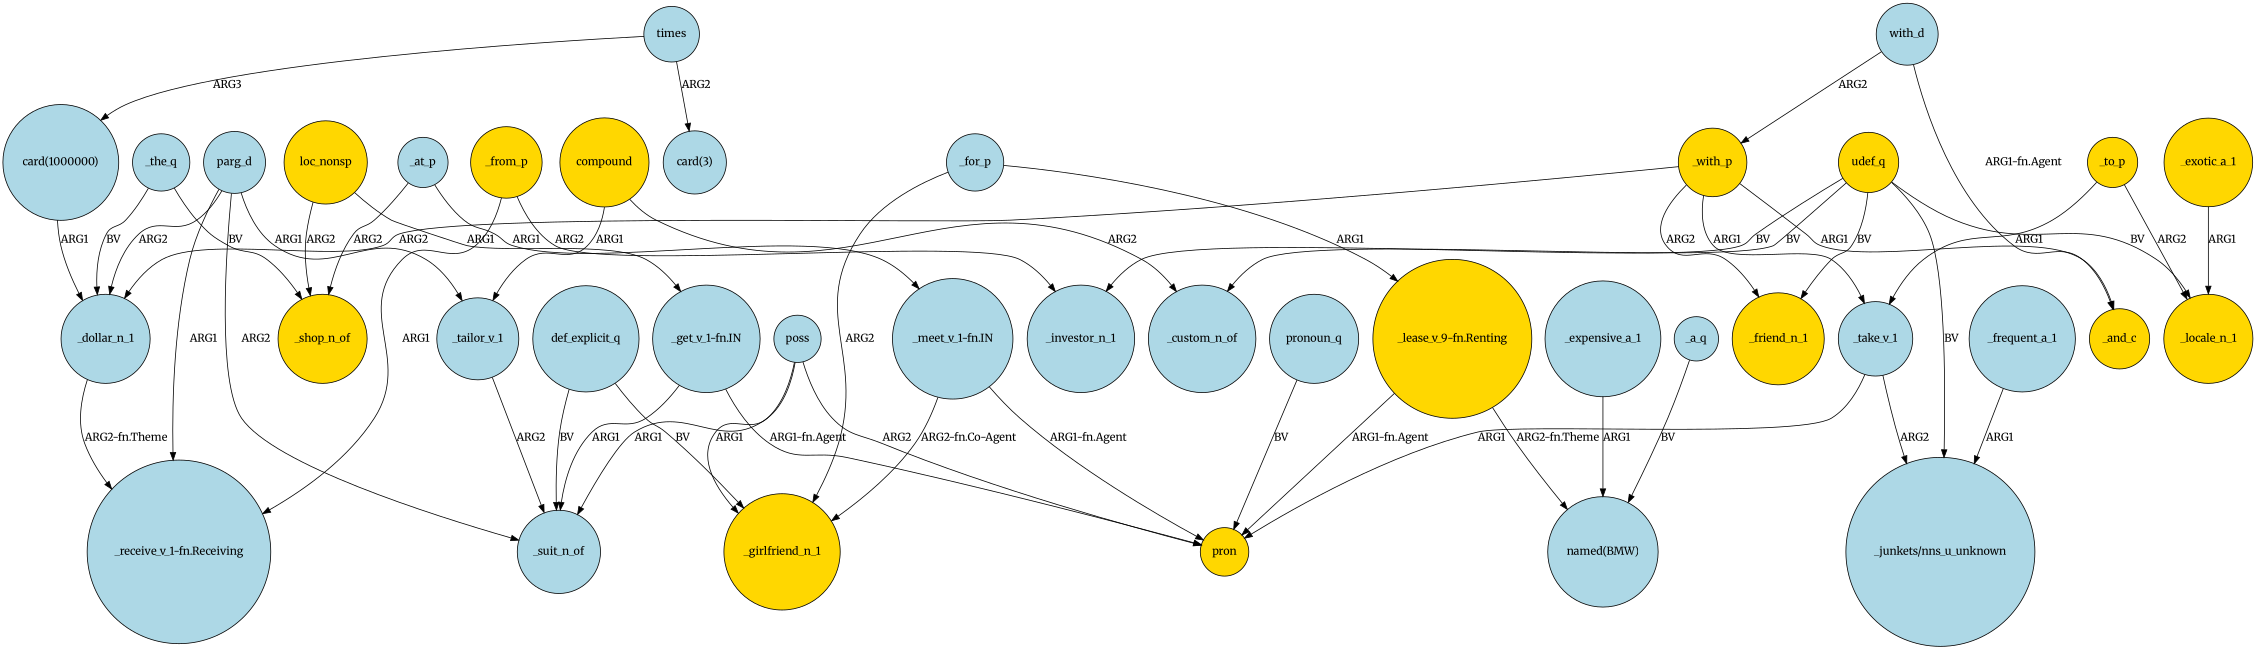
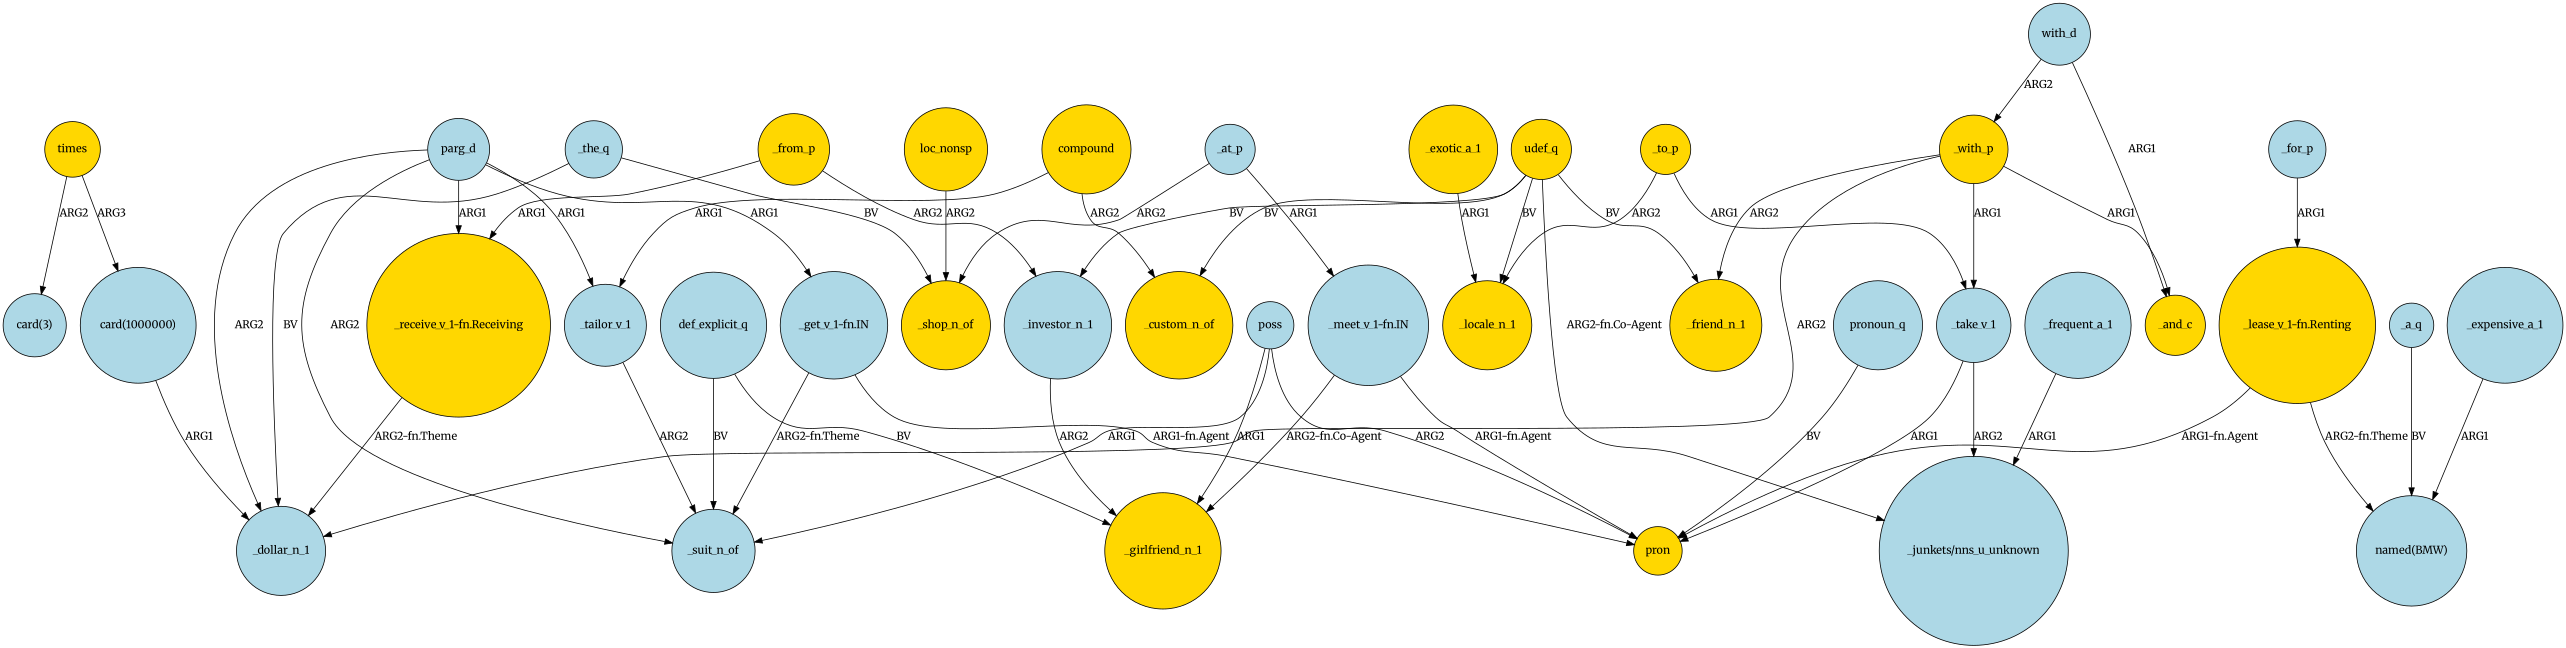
  digraph {
    fontname=Merriweather
    node [fillcolor=lightblue fontname=Merriweather shape=circle style=filled]
    edge [fontname=Merriweather]
    "card(1000000)"
    _dollar_n_1
    _at_p
    "_meet_v_1-fn.IN"
    _shop_n_of [fillcolor=gold]
    pron [fillcolor=gold]
    _girlfriend_n_1 [fillcolor=gold]
    poss
    _suit_n_of
    udef_q [fillcolor=gold]
    _investor_n_1
-   _custom_n_of
+   _custom_n_of [fillcolor=gold]
    "_junkets/nns_u_unknown"
    _friend_n_1 [fillcolor=gold]
    _locale_n_1 [fillcolor=gold]
    loc_nonsp [fillcolor=gold]
    "_get_v_1-fn.IN"
    _expensive_a_1
    "named(BMW)"
    parg_d
-   "_receive_v_1-fn.Receiving"
+   "_receive_v_1-fn.Receiving" [fillcolor=gold]
    _tailor_v_1
    def_explicit_q
    _the_q
    n25 [label=with_d]
    _with_p [fillcolor=gold]
    _and_c [fillcolor=gold]
    _take_v_1
-   "_lease_v_1-fn.Renting" [fillcolor=gold label="_lease_v_9-fn.Renting"]
+   "_lease_v_1-fn.Renting" [fillcolor=gold]
    _frequent_a_1
    _for_p
    _to_p [fillcolor=gold]
    pronoun_q
    compound [fillcolor=gold]
-   times
+   times [fillcolor=gold]
    "card(3)"
    _a_q
    _from_p [fillcolor=gold]
    _exotic_a_1 [fillcolor=gold]
    "card(1000000)" -> _dollar_n_1 [label=ARG1]
    _at_p -> "_meet_v_1-fn.IN" [label=ARG1]
    _at_p -> _shop_n_of [label=ARG2]
    "_meet_v_1-fn.IN" -> pron [label="ARG1-fn.Agent"]
    "_meet_v_1-fn.IN" -> _girlfriend_n_1 [label="ARG2-fn.Co-Agent"]
    poss -> pron [label=ARG2]
    poss -> _girlfriend_n_1 [label=ARG1]
    poss -> _suit_n_of [label=ARG1]
    udef_q -> _investor_n_1 [label=BV]
    udef_q -> _custom_n_of [label=BV]
-   udef_q -> "_junkets/nns_u_unknown" [label=BV]
+   udef_q -> "_junkets/nns_u_unknown" [label="ARG2-fn.Co-Agent"]
    udef_q -> _friend_n_1 [label=BV]
    udef_q -> _locale_n_1 [label=BV]
    loc_nonsp -> _shop_n_of [label=ARG2]
-   loc_nonsp -> "_get_v_1-fn.IN" [label=ARG1]
+   parg_d -> "_get_v_1-fn.IN" [label=ARG1]
    "_get_v_1-fn.IN" -> pron [label="ARG1-fn.Agent"]
-   "_get_v_1-fn.IN" -> _suit_n_of [label=ARG1]
+   "_get_v_1-fn.IN" -> _suit_n_of [label="ARG2-fn.Theme"]
    _expensive_a_1 -> "named(BMW)" [label=ARG1]
    parg_d -> _dollar_n_1 [label=ARG2]
    parg_d -> _suit_n_of [label=ARG2]
    parg_d -> "_receive_v_1-fn.Receiving" [label=ARG1]
    parg_d -> _tailor_v_1 [label=ARG1]
-   _dollar_n_1 -> "_receive_v_1-fn.Receiving" [label="ARG2-fn.Theme"]
+   "_receive_v_1-fn.Receiving" -> _dollar_n_1 [label="ARG2-fn.Theme"]
    _tailor_v_1 -> _suit_n_of [label=ARG2]
    def_explicit_q -> _girlfriend_n_1 [label=BV]
    def_explicit_q -> _suit_n_of [label=BV]
    _the_q -> _dollar_n_1 [label=BV]
    _the_q -> _shop_n_of [label=BV]
    n25 -> _with_p [label=ARG2]
-   n25 -> _and_c [label="ARG1-fn.Agent"]
+   n25 -> _and_c [label=ARG1]
    _with_p -> _dollar_n_1 [label=ARG2]
    _with_p -> _friend_n_1 [label=ARG2]
    _with_p -> _and_c [label=ARG1]
    _with_p -> _take_v_1 [label=ARG1]
    _take_v_1 -> pron [label=ARG1]
    _take_v_1 -> "_junkets/nns_u_unknown" [label=ARG2]
    "_lease_v_1-fn.Renting" -> pron [label="ARG1-fn.Agent"]
    "_lease_v_1-fn.Renting" -> "named(BMW)" [label="ARG2-fn.Theme"]
    _frequent_a_1 -> "_junkets/nns_u_unknown" [label=ARG1]
-   _for_p -> _girlfriend_n_1 [label=ARG2]
+   _investor_n_1 -> _girlfriend_n_1 [label=ARG2]
    _for_p -> "_lease_v_1-fn.Renting" [label=ARG1]
    _to_p -> _locale_n_1 [label=ARG2]
    _to_p -> _take_v_1 [label=ARG1]
    pronoun_q -> pron [label=BV]
    compound -> _custom_n_of [label=ARG2]
    compound -> _tailor_v_1 [label=ARG1]
    times -> "card(1000000)" [label=ARG3]
    times -> "card(3)" [label=ARG2]
    _a_q -> "named(BMW)" [label=BV]
    _from_p -> _investor_n_1 [label=ARG2]
    _from_p -> "_receive_v_1-fn.Receiving" [label=ARG1]
    _exotic_a_1 -> _locale_n_1 [label=ARG1]
  }
